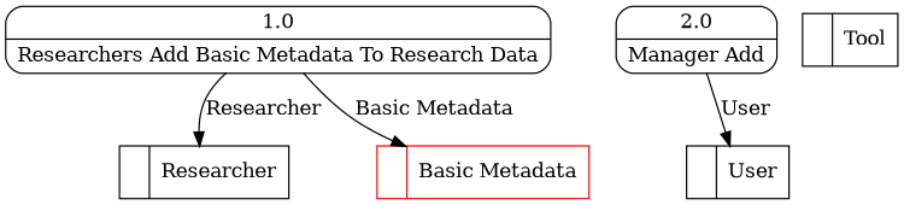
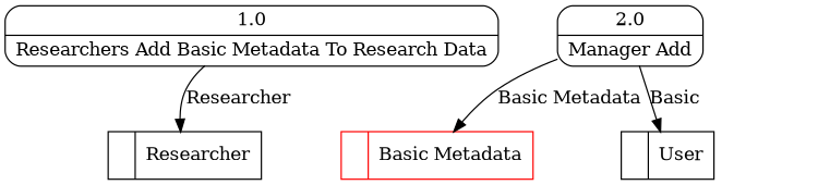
  digraph {
    node [shape=record]
    n1 [color=red label="<f0>  |<f1> Basic Metadata "]
-   n2 [label="<f0>  |<f1> Tool "]
    n3 [label="<f0>  |<f1> Researcher "]
    n4 [label="<f0>  |<f1> User "]
    n5 [label="{<f0> 1.0|<f1> Researchers Add Basic Metadata To Research Data }" shape=Mrecord]
    n6 [label="{<f0> 2.0|<f1> Manager Add }" shape=Mrecord]
-   n5 -> n1 [label="Basic Metadata"]
+   n6 -> n1 [label="Basic Metadata"]
    n5 -> n3 [label=Researcher]
-   n6 -> n4 [label=User]
+   n6 -> n4 [label=Basic]
  }
